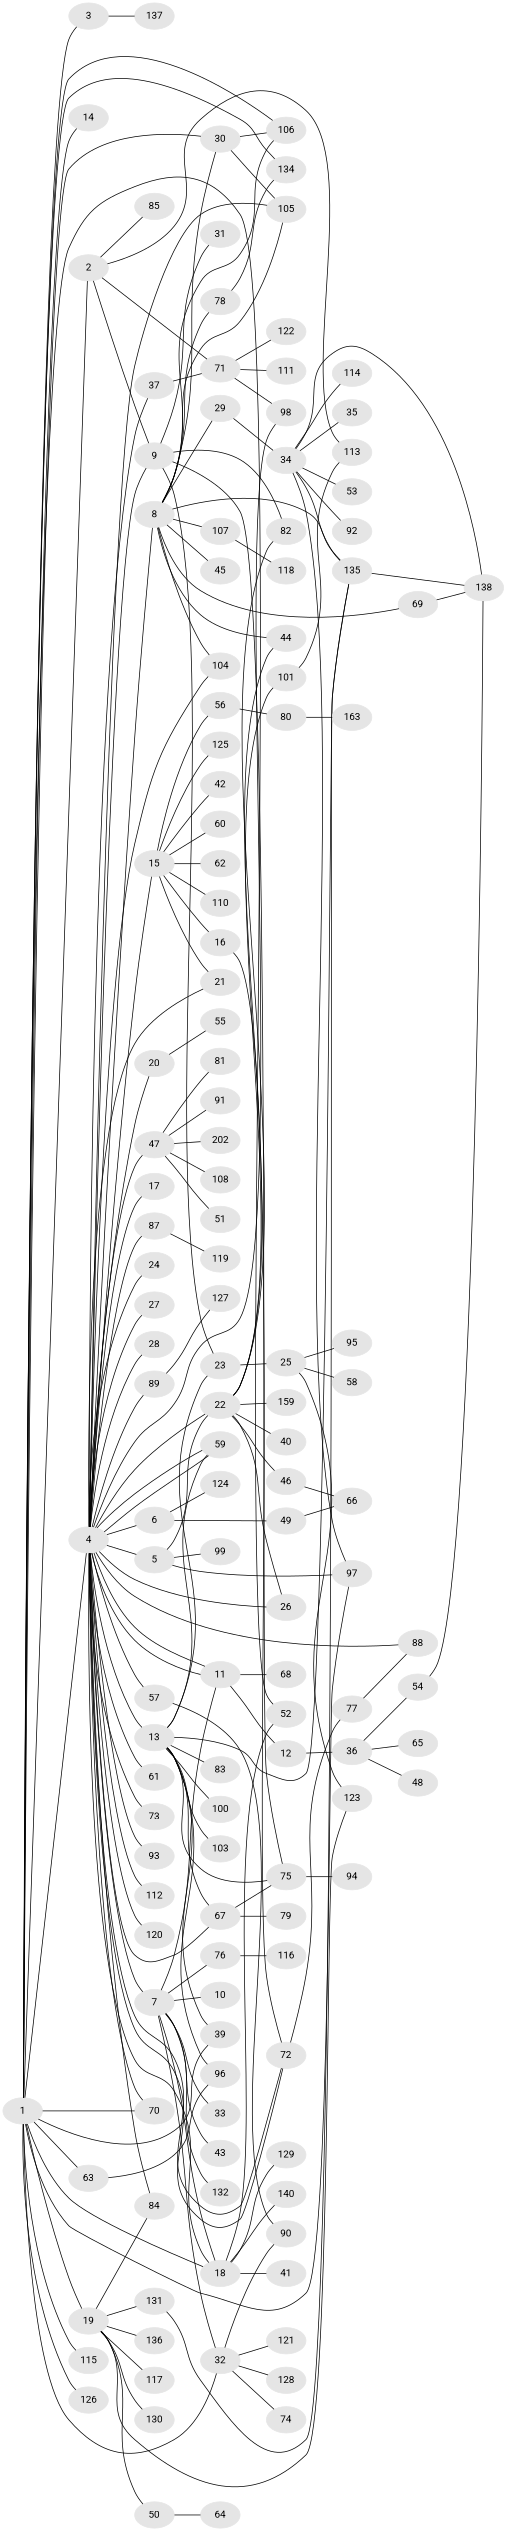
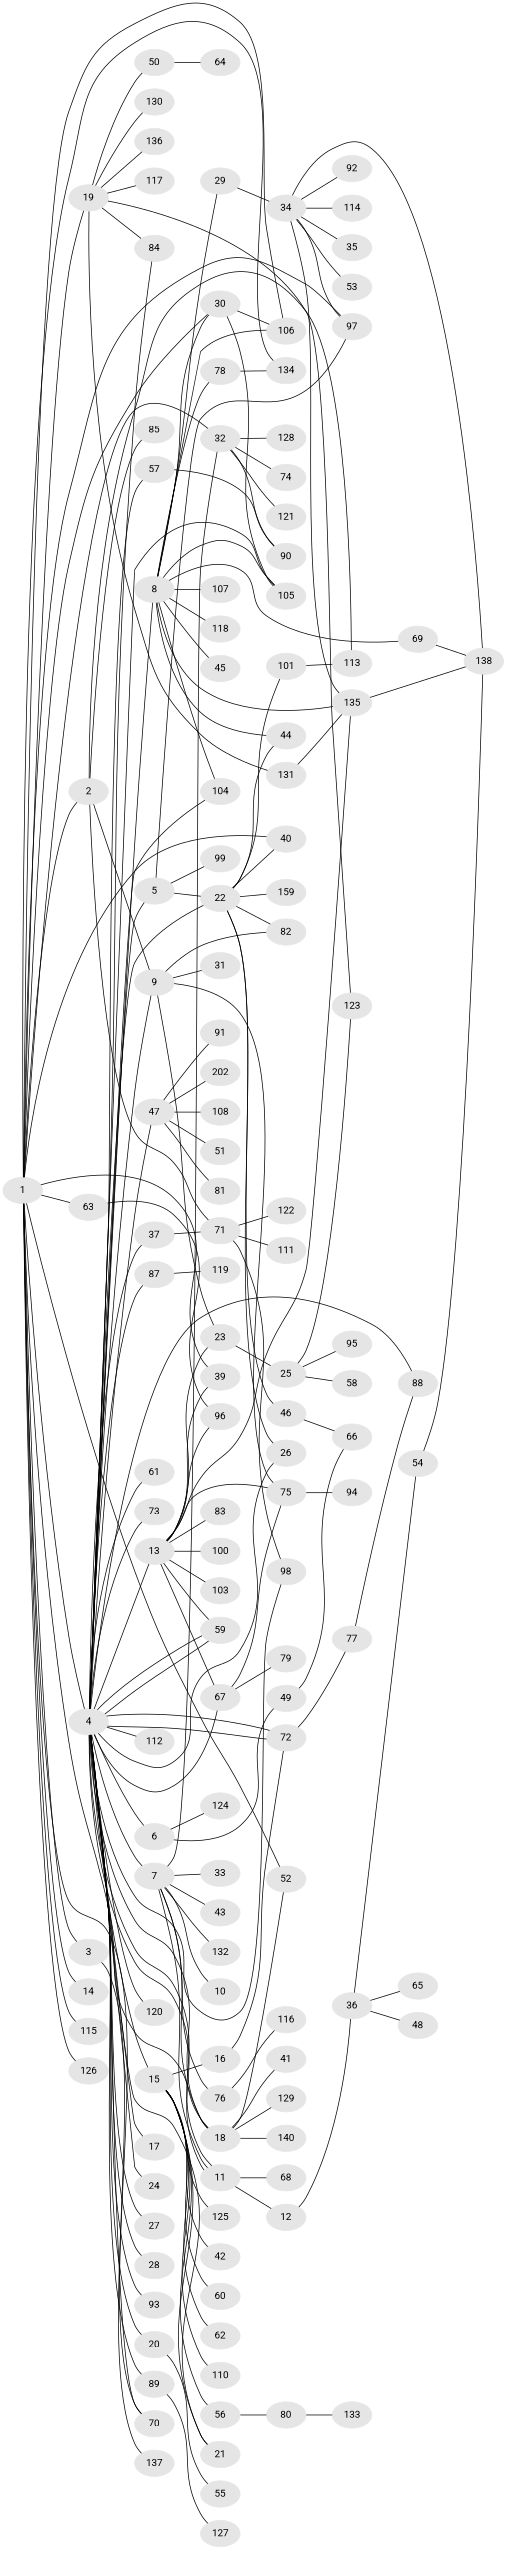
  graph {
    fontname=Roboto
    rankdir=LR
    node [color=gray90 fontname=Roboto style=filled]
    edge [fontname=Roboto]
    1
    2
    3
    4
    14
    18
    19
    30
    32
    39
    40
    52
    63
    70
    97
    106
    115
    126
    134
    9
    71
    85
    113
    137
    5
    6
    7
    8
    11
    13
    15
    17
    20
    21
    22
    24
    26
    27
    28
    37
    47
    57
    59
    61
    67
    72
    73
    84
    87
    88
    89
    93
    98
    104
    105
    112
    120
    41
    129
    140
    50
    117
    123
    130
    131
    136
    74
    90
    121
    128
    96
    23
    31
    75
    82
    111
    122
    99
    49
    124
    10
    33
    43
    76
    132
    29
    44
    45
    69
    78
    107
    118
    135
    12
    68
    83
    100
    103
    16
    42
    56
    60
    62
    110
    125
    55
    46
    101
    n109 [label=159]
    51
    81
    91
    n113 [label=202]
    108
    79
    77
    119
    127
    66
    116
    34
    138
    25
    94
    36
    48
    54
    65
    80
    64
    58
    95
    35
    53
    92
    114
-   133 [label=163]
+   133
    1 -- 2
    1 -- 3
    1 -- 4
    1 -- 14
    1 -- 18
    1 -- 19
    1 -- 30
    1 -- 32
    1 -- 39
+   1 -- 40
    1 -- 52
    1 -- 63
    1 -- 70
    1 -- 97
    1 -- 106
    1 -- 115
    1 -- 126
    1 -- 134
    2 -- 9
    2 -- 71
    2 -- 85
    2 -- 113
    3 -- 137
    4 -- 18
    4 -- 70
    4 -- 9
    4 -- 5
    4 -- 6
    4 -- 7
    4 -- 8
    4 -- 11
    4 -- 11
    4 -- 13
    4 -- 15
    4 -- 17
    4 -- 20
    4 -- 21
    4 -- 22
    4 -- 24
    4 -- 26
    4 -- 27
    4 -- 28
    4 -- 37
    4 -- 47
    4 -- 57
    4 -- 59
    4 -- 59
    4 -- 61
    4 -- 67
    4 -- 72
    4 -- 72
    4 -- 73
    4 -- 84
    4 -- 87
    4 -- 88
    4 -- 89
    4 -- 93
    4 -- 98
    4 -- 104
    4 -- 105
    4 -- 112
    4 -- 120
    18 -- 52
    18 -- 41
    18 -- 129
    18 -- 140
    19 -- 84
    19 -- 50
    19 -- 117
    19 -- 123
    19 -- 130
    19 -- 131
    19 -- 136
    30 -- 106
    30 -- 105
    32 -- 74
    32 -- 90
    32 -- 121
    32 -- 128
    63 -- 96
    9 -- 23
    9 -- 31
    9 -- 75
    9 -- 82
    71 -- 98
    71 -- 111
    71 -- 122
    5 -- 97
    5 -- 22
    5 -- 99
    6 -- 49
    6 -- 124
    7 -- 18
    7 -- 32
    7 -- 11
    7 -- 10
    7 -- 33
    7 -- 43
    7 -- 76
    7 -- 132
    8 -- 30
    8 -- 106
    8 -- 104
    8 -- 105
    8 -- 29
    8 -- 44
    8 -- 45
    8 -- 69
    8 -- 78
    8 -- 107
-   107 -- 118
+   8 -- 118
    8 -- 135
    11 -- 12
    11 -- 68
    13 -- 39
    13 -- 59
    13 -- 67
    13 -- 96
    13 -- 23
    13 -- 75
    13 -- 135
    13 -- 83
    13 -- 100
    13 -- 103
    15 -- 21
    15 -- 16
    15 -- 42
    15 -- 56
    15 -- 60
    15 -- 62
    15 -- 110
    15 -- 125
    20 -- 55
    22 -- 40
    22 -- 26
    22 -- 82
    22 -- 44
    22 -- 46
    22 -- 101
    22 -- n109
    37 -- 71
    47 -- 51
    47 -- 81
    47 -- 91
    47 -- n113
    47 -- 108
    57 -- 90
    67 -- 75
    67 -- 79
    72 -- 77
    87 -- 119
    89 -- 127
    50 -- 64
    131 -- 135
    23 -- 25
    75 -- 94
    49 -- 66
    76 -- 116
    29 -- 34
    69 -- 138
    78 -- 134
    135 -- 138
    12 -- 36
    16 -- 72
    56 -- 80
    46 -- 66
    101 -- 113
    77 -- 88
    34 -- 97
    34 -- 135
    34 -- 138
    34 -- 35
    34 -- 53
    34 -- 92
    34 -- 114
    25 -- 123
    25 -- 58
    25 -- 95
    36 -- 48
    36 -- 54
    36 -- 65
    54 -- 138
    80 -- 133
  }
